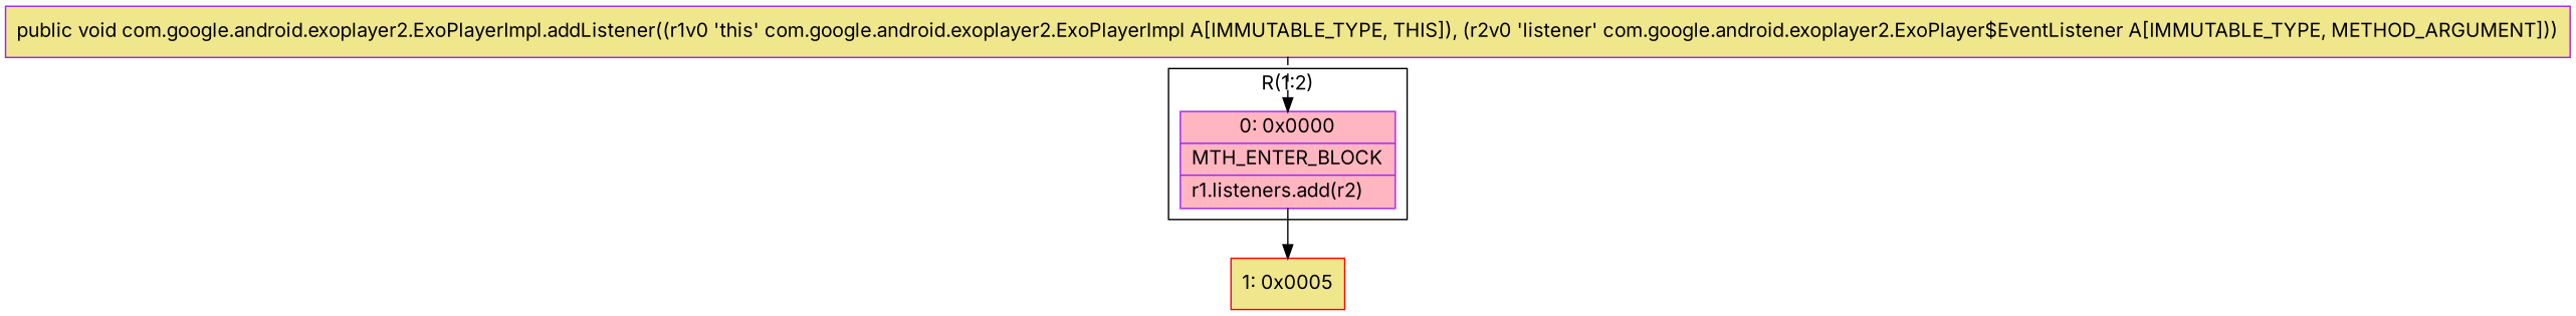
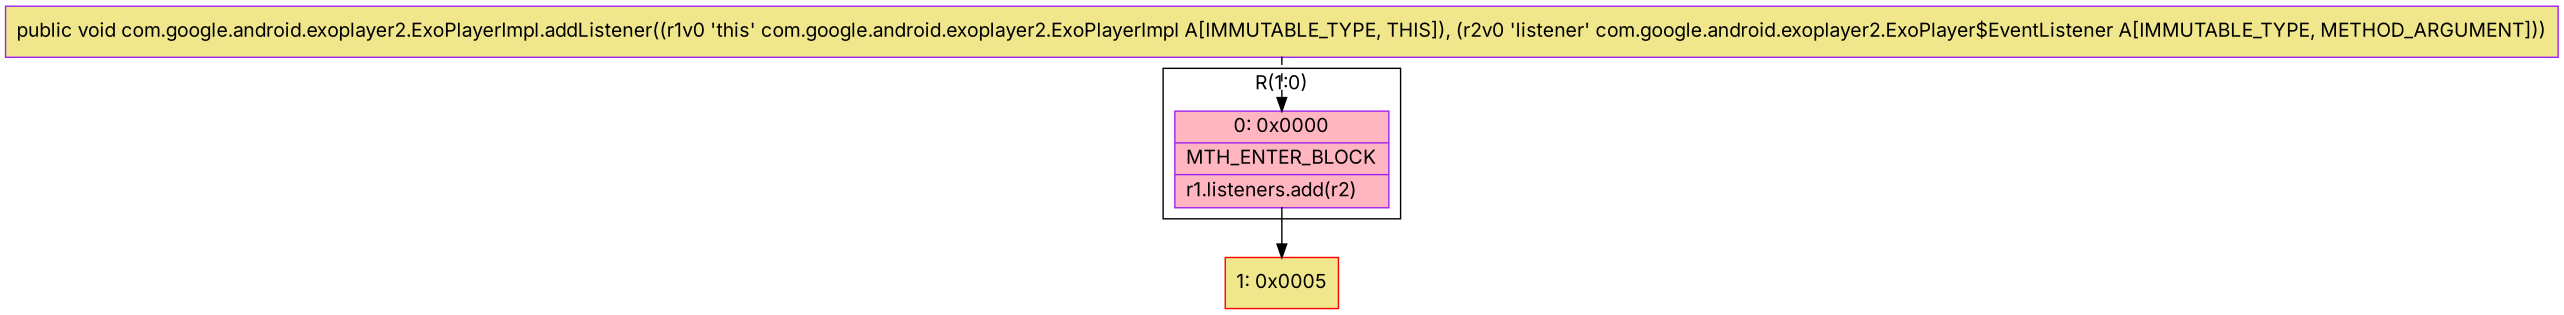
  digraph {
    fontname=Inter
    node [color=purple shape=record style=filled fillcolor=khaki fontname=Inter]
    edge [fontname=Inter]
    n1 [label="{0\:\ 0x0000|MTH_ENTER_BLOCK\l|r1.listeners.add(r2)\l}" fillcolor=lightpink]
    n2 [color=red label="{1\:\ 0x0005}"]
    n3 [label="{public void com.google.android.exoplayer2.ExoPlayerImpl.addListener((r1v0 'this' com.google.android.exoplayer2.ExoPlayerImpl A[IMMUTABLE_TYPE, THIS]), (r2v0 'listener' com.google.android.exoplayer2.ExoPlayer$EventListener A[IMMUTABLE_TYPE, METHOD_ARGUMENT])) }"]
    subgraph cluster_1 {
-     label="R(1:2)"
+     label="R(1:0)"
      n1
    }
    n1 -> n2 [style=solid]
    n3 -> n1 [style=dashed]
  }
